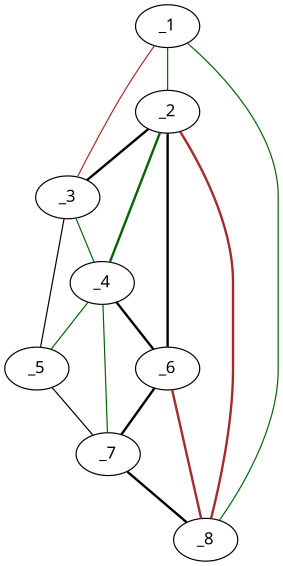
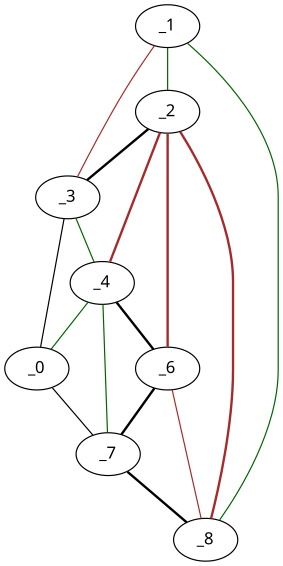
  graph {
    fontname="Noto Sans"
    node [fontname="Noto Sans" x=122]
    edge [color=darkgreen fontname="Noto Sans" style=solid valence=2]
    _1 [x=84 y=81]
    _3 [x=108 y=86]
    _2 [x=106 y=75]
    _8 [x=124 y=58]
-   _5 [x=115 y=90]
+   _5 [x=115 y=90 label=_0]
    _4 [x=112 y=79]
    _7 [y=85]
    _6 [y=71]
    _1 -- _3 [color=brown valence=1]
    _1 -- _2
    _1 -- _8 [valence=1]
    _3 -- _5 [color=black]
    _3 -- _4
    _2 -- _3 [color=black style=bold]
    _2 -- _8 [color=brown style=bold valence=1]
-   _2 -- _4 [style=bold]
-   _2 -- _6 [color=black style=bold]
+   _2 -- _4 [color=brown style=bold]
+   _2 -- _6 [color=brown style=bold]
    _5 -- _7 [color=black valence=1]
    _4 -- _5
    _4 -- _7 [valence=1]
    _4 -- _6 [color=black style=bold]
    _7 -- _8 [color=black style=bold valence=1]
-   _6 -- _8 [color=brown style=bold]
+   _6 -- _8 [color=brown]
    _6 -- _7 [color=black style=bold]
  }
